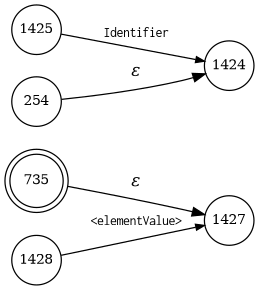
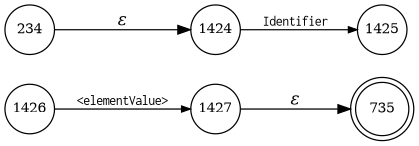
  digraph {
    rankdir=LR
    node [fixedsize=true fontsize=11 shape=circle peripheries=1]
    edge [fontname=Courier]
    n1 [label=735 shape=doublecircle width=.6 peripheries=""]
    n2 [label=1424 width=.55]
    n3 [label=1425 width=.55]
-   n4 [label=1428 width=.55]
+   n4 [label=1426 width=.55]
    n5 [label=1427 width=.55]
-   n6 [label=254 width=.55]
-   n3 -> n2 [arrowhead=normal arrowsize=.7 fontsize=11 label=Identifier]
+   n6 [label=234 width=.55]
+   n2 -> n3 [arrowhead=normal arrowsize=.7 fontsize=11 label=Identifier]
    n4 -> n5 [arrowhead=normal arrowsize=.7 fontsize=11 label="<elementValue>"]
-   n1 -> n5 [fontname="Times-Italic" label="&epsilon;"]
+   n5 -> n1 [fontname="Times-Italic" label="&epsilon;"]
    n6 -> n2 [fontname="Times-Italic" label="&epsilon;"]
  }
